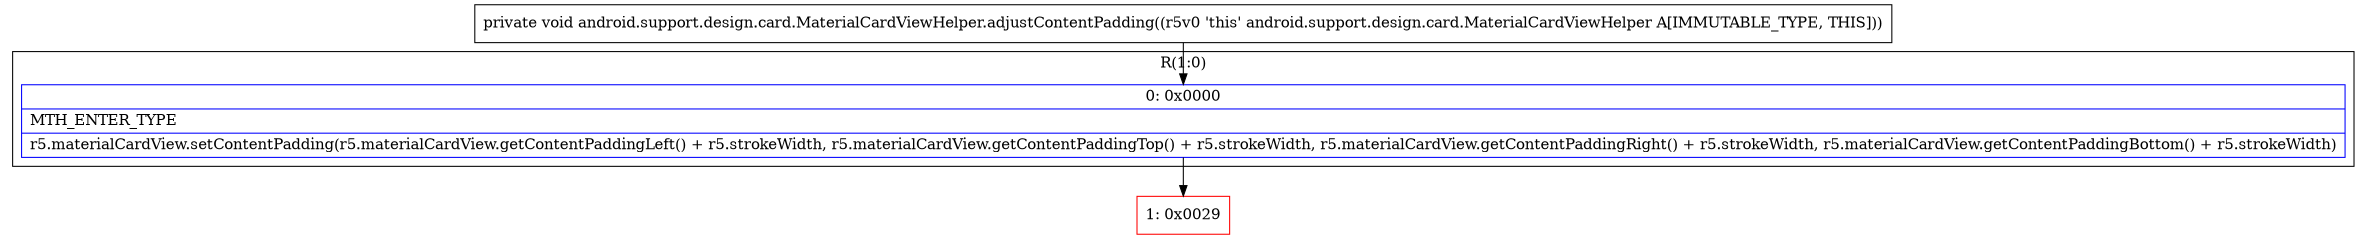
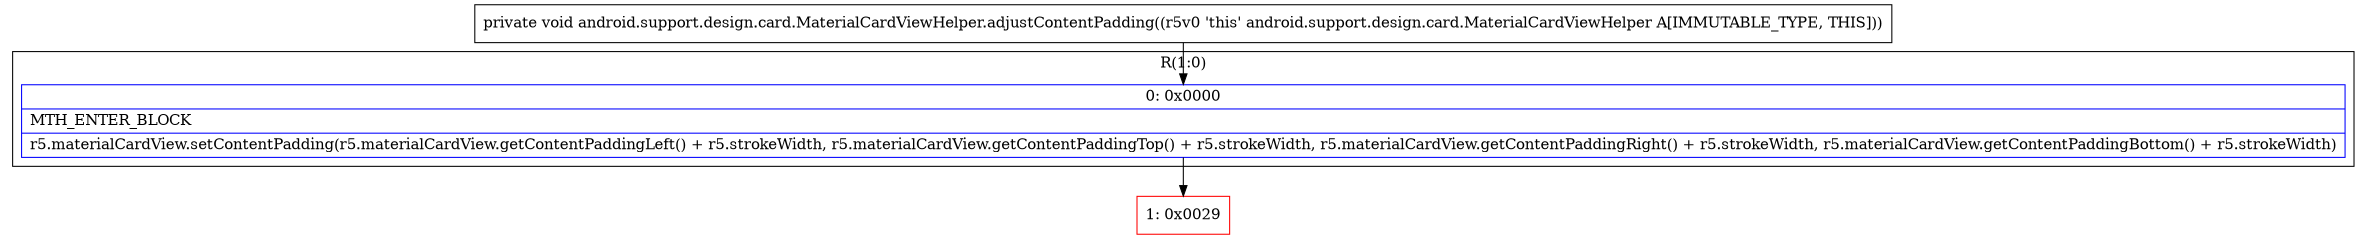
  digraph {
    node [shape=record]
-   n1 [color=blue label="{0\:\ 0x0000|MTH_ENTER_TYPE\l|r5.materialCardView.setContentPadding(r5.materialCardView.getContentPaddingLeft() + r5.strokeWidth, r5.materialCardView.getContentPaddingTop() + r5.strokeWidth, r5.materialCardView.getContentPaddingRight() + r5.strokeWidth, r5.materialCardView.getContentPaddingBottom() + r5.strokeWidth)\l}"]
+   n1 [color=blue label="{0\:\ 0x0000|MTH_ENTER_BLOCK\l|r5.materialCardView.setContentPadding(r5.materialCardView.getContentPaddingLeft() + r5.strokeWidth, r5.materialCardView.getContentPaddingTop() + r5.strokeWidth, r5.materialCardView.getContentPaddingRight() + r5.strokeWidth, r5.materialCardView.getContentPaddingBottom() + r5.strokeWidth)\l}"]
    n2 [color=red label="{1\:\ 0x0029}"]
    n3 [label="{private void android.support.design.card.MaterialCardViewHelper.adjustContentPadding((r5v0 'this' android.support.design.card.MaterialCardViewHelper A[IMMUTABLE_TYPE, THIS])) }"]
    subgraph cluster_1 {
      label="R(1:0)"
      n1
    }
    n1 -> n2
    n3 -> n1
  }
